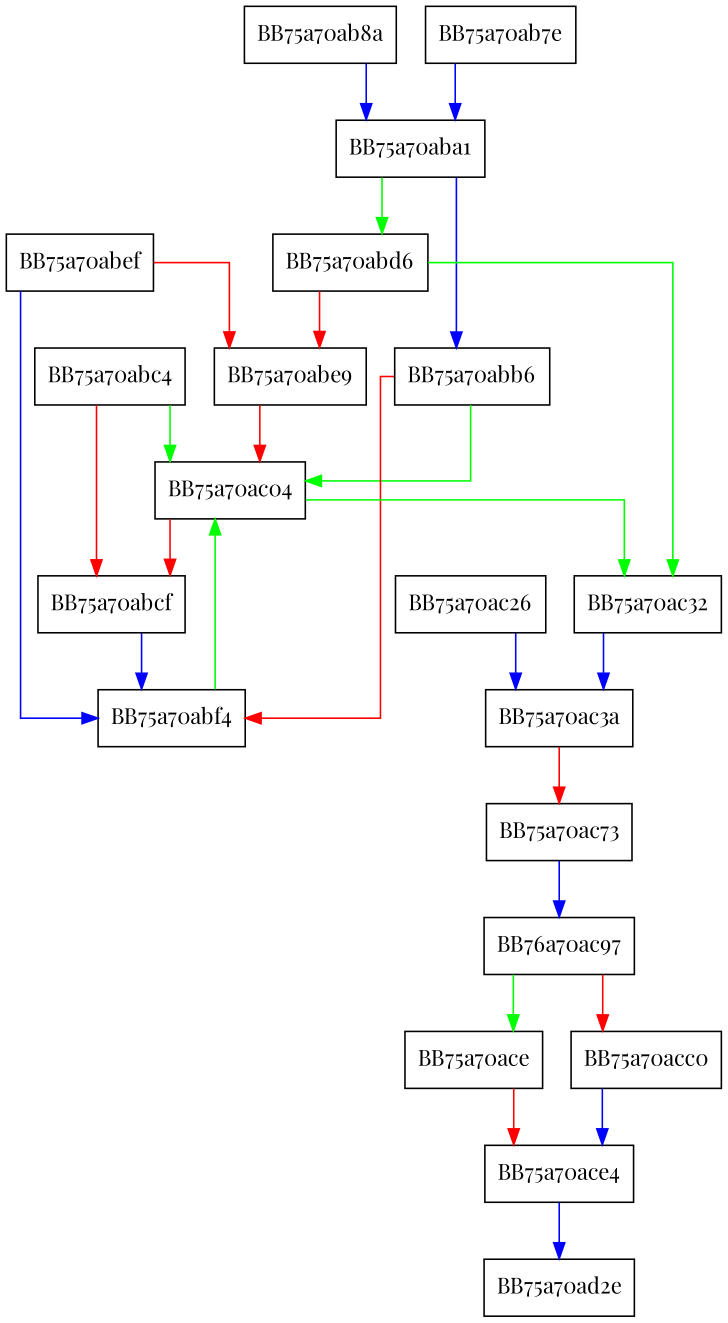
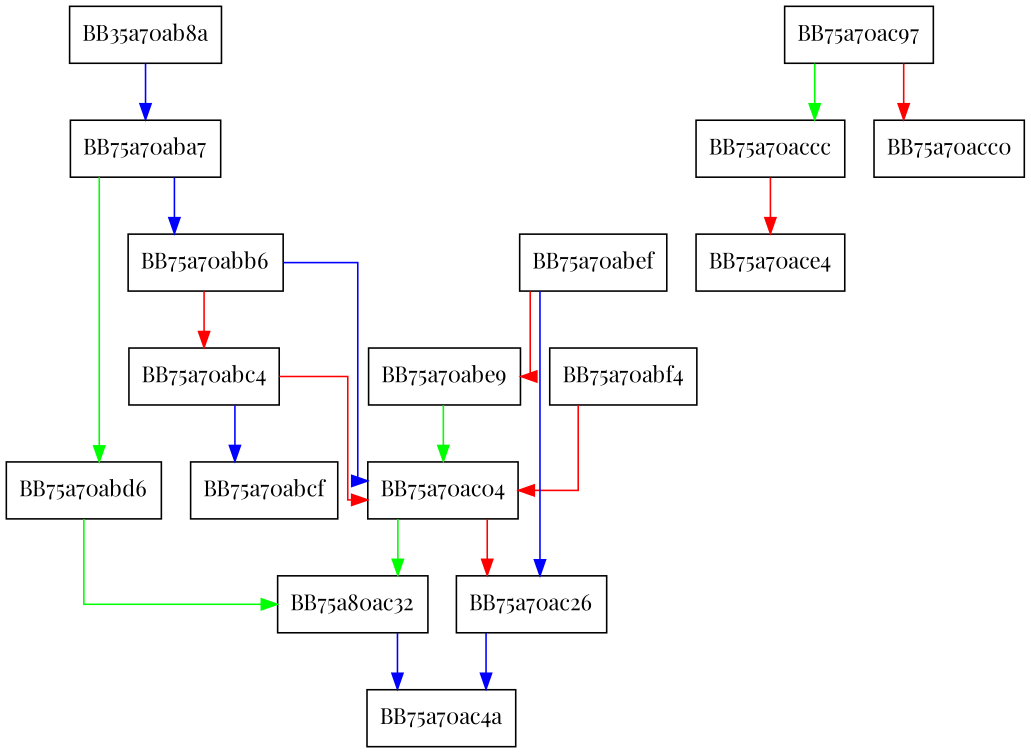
  digraph {
    fontname="Playfair Display"
    splines=ortho
    node [fontname="Playfair Display" shape=box]
    edge [color=blue fontname="Playfair Display"]
-   BB75a70ab8a
-   BB75a70aba1
-   BB75a70ab7e
+   BB75a70ab8a [label=BB35a70ab8a]
+   BB75a70aba1 [label=BB75a70aba7]
    BB75a70abd6
    BB75a70abb6
    BB75a70abe9
-   BB75a70ac32
+   BB75a70ac32 [label=BB75a80ac32]
    BB75a70ac04
    n9 [label=BB75a70abc4]
    BB75a70ac26
    BB75a70abcf
-   BB75a70ac4a [label=BB75a70ac3a]
+   BB75a70ac4a
    BB75a70abf4
    BB75a70abef
-   BB75a70ac73
-   BB75a70ac97 [label=BB76a70ac97]
-   BB75a70accc [label=BB75a70ace]
+   BB75a70ac97
+   BB75a70accc
    BB75a70acc0
    BB75a70ace4
-   BB75a70ad2e
    BB75a70ab8a -> BB75a70aba1
    BB75a70aba1 -> BB75a70abd6 [color=green]
    BB75a70aba1 -> BB75a70abb6
-   BB75a70ab7e -> BB75a70aba1
-   BB75a70abd6 -> BB75a70abe9 [color=red]
    BB75a70abd6 -> BB75a70ac32 [color=green]
-   BB75a70abb6 -> BB75a70ac04 [color=green]
-   BB75a70abb6 -> BB75a70abf4 [color=red]
-   BB75a70abe9 -> BB75a70ac04 [color=red]
+   BB75a70abb6 -> BB75a70ac04
+   BB75a70abb6 -> n9 [color=red]
+   BB75a70abe9 -> BB75a70ac04 [color=green]
    BB75a70ac32 -> BB75a70ac4a
    BB75a70ac04 -> BB75a70ac32 [color=green]
-   BB75a70ac04 -> BB75a70abcf [color=red]
-   n9 -> BB75a70ac04 [color=green]
-   n9 -> BB75a70abcf [color=red]
+   BB75a70ac04 -> BB75a70ac26 [color=red]
+   n9 -> BB75a70ac04 [color=red]
+   n9 -> BB75a70abcf
    BB75a70ac26 -> BB75a70ac4a
-   BB75a70abcf -> BB75a70abf4
-   BB75a70ac4a -> BB75a70ac73 [color=red]
-   BB75a70abf4 -> BB75a70ac04 [color=green]
+   BB75a70abf4 -> BB75a70ac04 [color=red]
    BB75a70abef -> BB75a70abe9 [color=red]
-   BB75a70abef -> BB75a70abf4
-   BB75a70ac73 -> BB75a70ac97
+   BB75a70abef -> BB75a70ac26
    BB75a70ac97 -> BB75a70accc [color=green]
    BB75a70ac97 -> BB75a70acc0 [color=red]
    BB75a70accc -> BB75a70ace4 [color=red]
-   BB75a70acc0 -> BB75a70ace4
-   BB75a70ace4 -> BB75a70ad2e
  }
